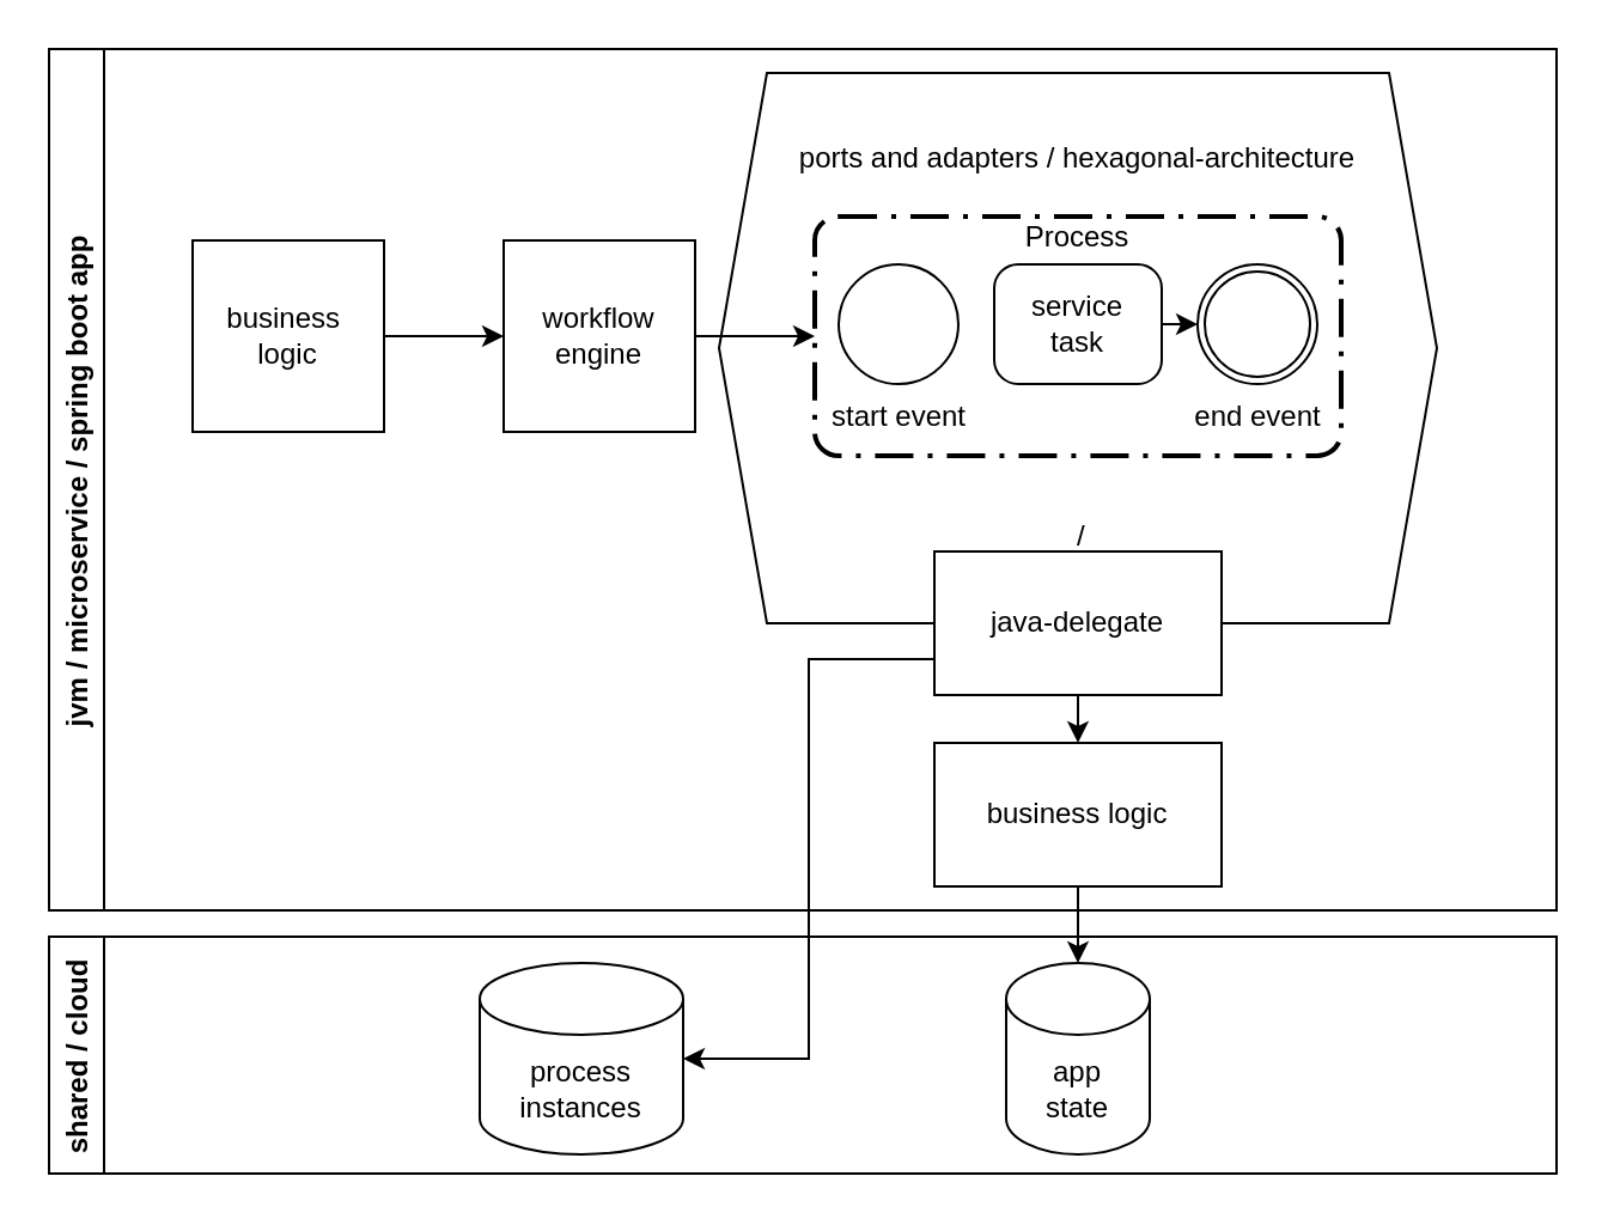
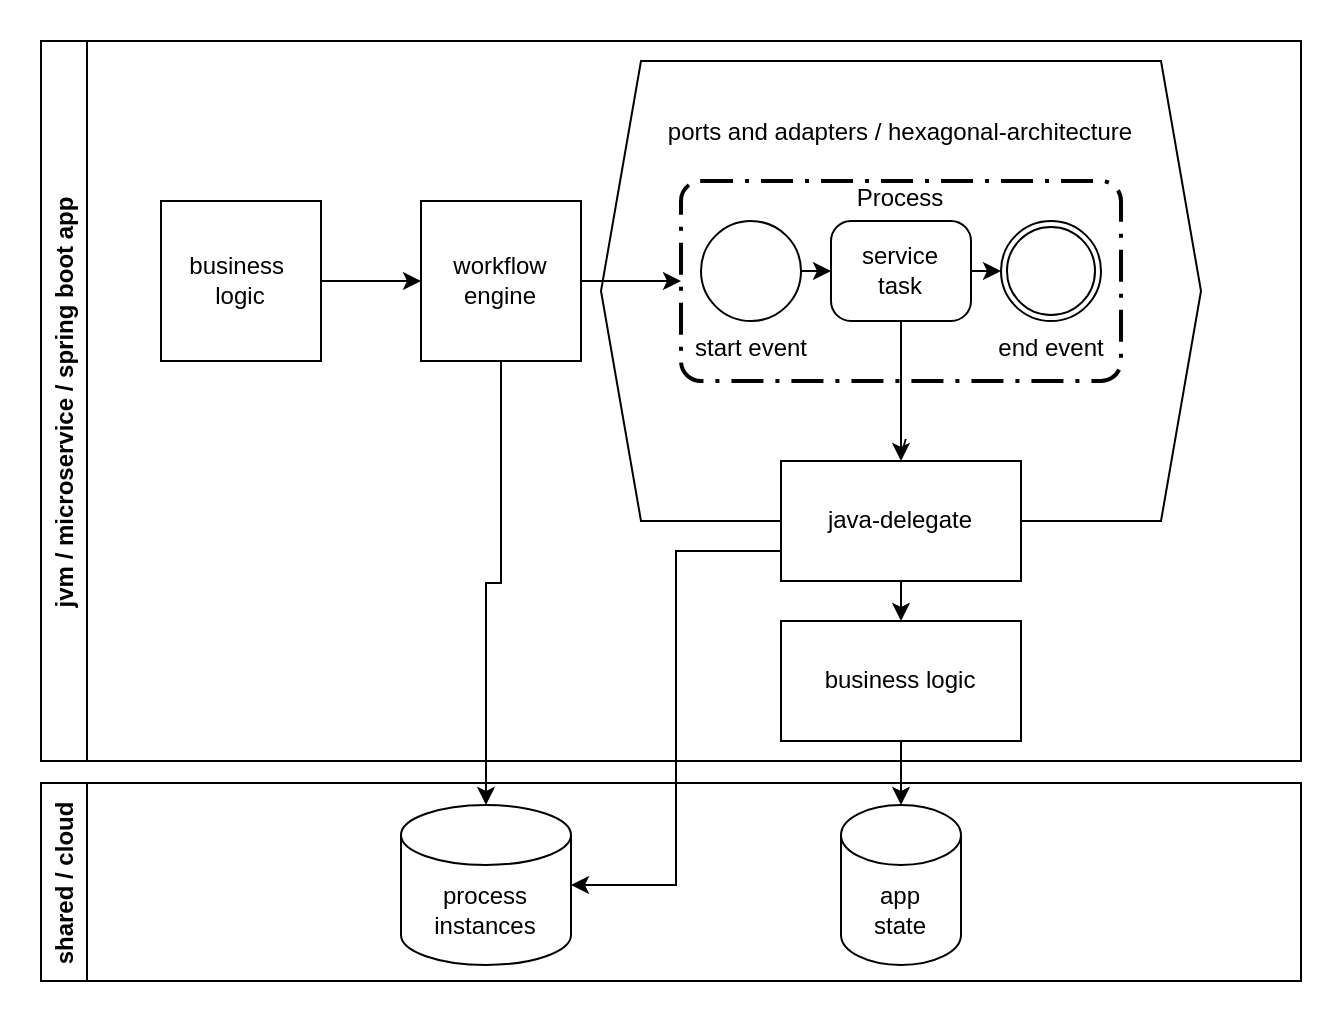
  <mxCell id="0" />
  <mxCell id="1" parent="0" />
  <mxCell id="2" value="ports and adapters / hexagonal-architecture&lt;br&gt;&lt;br&gt;&lt;br&gt;&lt;br&gt;&lt;br&gt;&lt;br&gt;&lt;br&gt;&lt;br&gt;&lt;br&gt;&lt;br&gt;&lt;br&gt;&amp;nbsp;/" style="shape=hexagon;perimeter=hexagonPerimeter2;whiteSpace=wrap;html=1;fixedSize=1;" vertex="1" parent="1"><mxGeometry x="300" y="30" width="300" height="230" as="geometry" /></mxCell>
  <mxCell id="3" value="Process&#10;&#10;&#10;&#10;&#10;&#10;" style="points=[[0.25,0,0],[0.5,0,0],[0.75,0,0],[1,0.25,0],[1,0.5,0],[1,0.75,0],[0.75,1,0],[0.5,1,0],[0.25,1,0],[0,0.75,0],[0,0.5,0],[0,0.25,0]];rounded=1;arcSize=10;dashed=1;strokeColor=#000000;fillColor=none;gradientColor=none;dashPattern=8 3 1 3;strokeWidth=2;align=center;" vertex="1" parent="1"><mxGeometry x="340" y="90" width="220" height="100" as="geometry" /></mxCell>
+ <mxCell id="4" style="edgeStyle=orthogonalEdgeStyle;rounded=0;orthogonalLoop=1;jettySize=auto;html=1;exitX=1;exitY=0.5;exitDx=0;exitDy=0;exitPerimeter=0;entryX=0;entryY=0.5;entryDx=0;entryDy=0;entryPerimeter=0;" edge="1" parent="1" source="5" target="9"><mxGeometry relative="1" as="geometry" /></mxCell>
  <mxCell id="5" value="start event" style="points=[[0.145,0.145,0],[0.5,0,0],[0.855,0.145,0],[1,0.5,0],[0.855,0.855,0],[0.5,1,0],[0.145,0.855,0],[0,0.5,0]];shape=mxgraph.bpmn.event;html=1;verticalLabelPosition=bottom;labelBackgroundColor=#ffffff;verticalAlign=top;align=center;perimeter=ellipsePerimeter;outlineConnect=0;aspect=fixed;outline=standard;symbol=general;" vertex="1" parent="1"><mxGeometry x="350" y="110" width="50" height="50" as="geometry" /></mxCell>
  <mxCell id="6" value="end event" style="points=[[0.145,0.145,0],[0.5,0,0],[0.855,0.145,0],[1,0.5,0],[0.855,0.855,0],[0.5,1,0],[0.145,0.855,0],[0,0.5,0]];shape=mxgraph.bpmn.event;html=1;verticalLabelPosition=bottom;labelBackgroundColor=#ffffff;verticalAlign=top;align=center;perimeter=ellipsePerimeter;outlineConnect=0;aspect=fixed;outline=throwing;symbol=general;" vertex="1" parent="1"><mxGeometry x="500" y="110" width="50" height="50" as="geometry" /></mxCell>
  <mxCell id="7" style="edgeStyle=orthogonalEdgeStyle;rounded=0;orthogonalLoop=1;jettySize=auto;html=1;exitX=1;exitY=0.5;exitDx=0;exitDy=0;exitPerimeter=0;entryX=0;entryY=0.5;entryDx=0;entryDy=0;entryPerimeter=0;" edge="1" parent="1" source="9" target="6"><mxGeometry relative="1" as="geometry" /></mxCell>
+ <mxCell id="8" style="edgeStyle=orthogonalEdgeStyle;rounded=0;orthogonalLoop=1;jettySize=auto;html=1;exitX=0.5;exitY=1;exitDx=0;exitDy=0;exitPerimeter=0;" edge="1" parent="1" source="9" target="12"><mxGeometry relative="1" as="geometry" /></mxCell>
  <mxCell id="9" value="service&#10;task" style="points=[[0.25,0,0],[0.5,0,0],[0.75,0,0],[1,0.25,0],[1,0.5,0],[1,0.75,0],[0.75,1,0],[0.5,1,0],[0.25,1,0],[0,0.75,0],[0,0.5,0],[0,0.25,0]];shape=mxgraph.bpmn.task;whiteSpace=wrap;rectStyle=rounded;size=10;taskMarker=abstract;" vertex="1" parent="1"><mxGeometry x="415" y="110" width="70" height="50" as="geometry" /></mxCell>
  <mxCell id="10" style="edgeStyle=orthogonalEdgeStyle;rounded=0;orthogonalLoop=1;jettySize=auto;html=1;exitX=0.5;exitY=1;exitDx=0;exitDy=0;entryX=0.5;entryY=0;entryDx=0;entryDy=0;" edge="1" parent="1" source="12" target="14"><mxGeometry relative="1" as="geometry" /></mxCell>
  <mxCell id="11" style="edgeStyle=orthogonalEdgeStyle;rounded=0;orthogonalLoop=1;jettySize=auto;html=1;exitX=0;exitY=0.75;exitDx=0;exitDy=0;entryX=1;entryY=0.5;entryDx=0;entryDy=0;entryPerimeter=0;" edge="1" parent="1" source="12" target="21"><mxGeometry relative="1" as="geometry" /></mxCell>
  <mxCell id="12" value="java-delegate" style="rounded=0;whiteSpace=wrap;html=1;" vertex="1" parent="1"><mxGeometry x="390" y="230" width="120" height="60" as="geometry" /></mxCell>
  <mxCell id="13" style="edgeStyle=orthogonalEdgeStyle;rounded=0;orthogonalLoop=1;jettySize=auto;html=1;exitX=0.5;exitY=1;exitDx=0;exitDy=0;entryX=0.5;entryY=0;entryDx=0;entryDy=0;entryPerimeter=0;" edge="1" parent="1" source="14" target="22"><mxGeometry relative="1" as="geometry" /></mxCell>
  <mxCell id="14" value="business logic" style="rounded=0;whiteSpace=wrap;html=1;" vertex="1" parent="1"><mxGeometry x="390" y="310" width="120" height="60" as="geometry" /></mxCell>
  <mxCell id="15" style="edgeStyle=orthogonalEdgeStyle;rounded=0;orthogonalLoop=1;jettySize=auto;html=1;exitX=1;exitY=0.5;exitDx=0;exitDy=0;" edge="1" parent="1" source="16" target="20"><mxGeometry relative="1" as="geometry" /></mxCell>
  <mxCell id="16" value="business&amp;nbsp;&lt;br&gt;logic" style="whiteSpace=wrap;html=1;aspect=fixed;" vertex="1" parent="1"><mxGeometry x="80" y="100" width="80" height="80" as="geometry" /></mxCell>
  <mxCell id="17" style="edgeStyle=orthogonalEdgeStyle;rounded=0;orthogonalLoop=1;jettySize=auto;html=1;exitX=1;exitY=0.5;exitDx=0;exitDy=0;entryX=0;entryY=0.5;entryDx=0;entryDy=0;entryPerimeter=0;" edge="1" parent="1" source="20" target="3"><mxGeometry relative="1" as="geometry" /></mxCell>
+ <mxCell id="18" style="edgeStyle=orthogonalEdgeStyle;rounded=0;orthogonalLoop=1;jettySize=auto;html=1;exitX=0.5;exitY=1;exitDx=0;exitDy=0;" edge="1" parent="1" source="20" target="21"><mxGeometry relative="1" as="geometry"><mxPoint x="220" y="180" as="sourcePoint" /></mxGeometry></mxCell>
  <mxCell id="19" value="jvm / microservice / spring boot app" style="swimlane;horizontal=0;" vertex="1" parent="1"><mxGeometry x="20" y="20" width="630" height="360" as="geometry" /></mxCell>
  <mxCell id="20" value="workflow engine" style="whiteSpace=wrap;html=1;aspect=fixed;" vertex="1" parent="19"><mxGeometry x="190" y="80" width="80" height="80" as="geometry" /></mxCell>
  <mxCell id="21" value="process&lt;br&gt;instances" style="shape=cylinder3;whiteSpace=wrap;html=1;boundedLbl=1;backgroundOutline=1;size=15;" vertex="1" parent="1"><mxGeometry x="200" y="402" width="85" height="80" as="geometry" /></mxCell>
  <mxCell id="22" value="app&lt;br&gt;state" style="shape=cylinder3;whiteSpace=wrap;html=1;boundedLbl=1;backgroundOutline=1;size=15;" vertex="1" parent="1"><mxGeometry x="420" y="402" width="60" height="80" as="geometry" /></mxCell>
  <mxCell id="23" value="shared / cloud" style="swimlane;horizontal=0;" vertex="1" parent="1"><mxGeometry x="20" y="391" width="630" height="99" as="geometry" /></mxCell>
